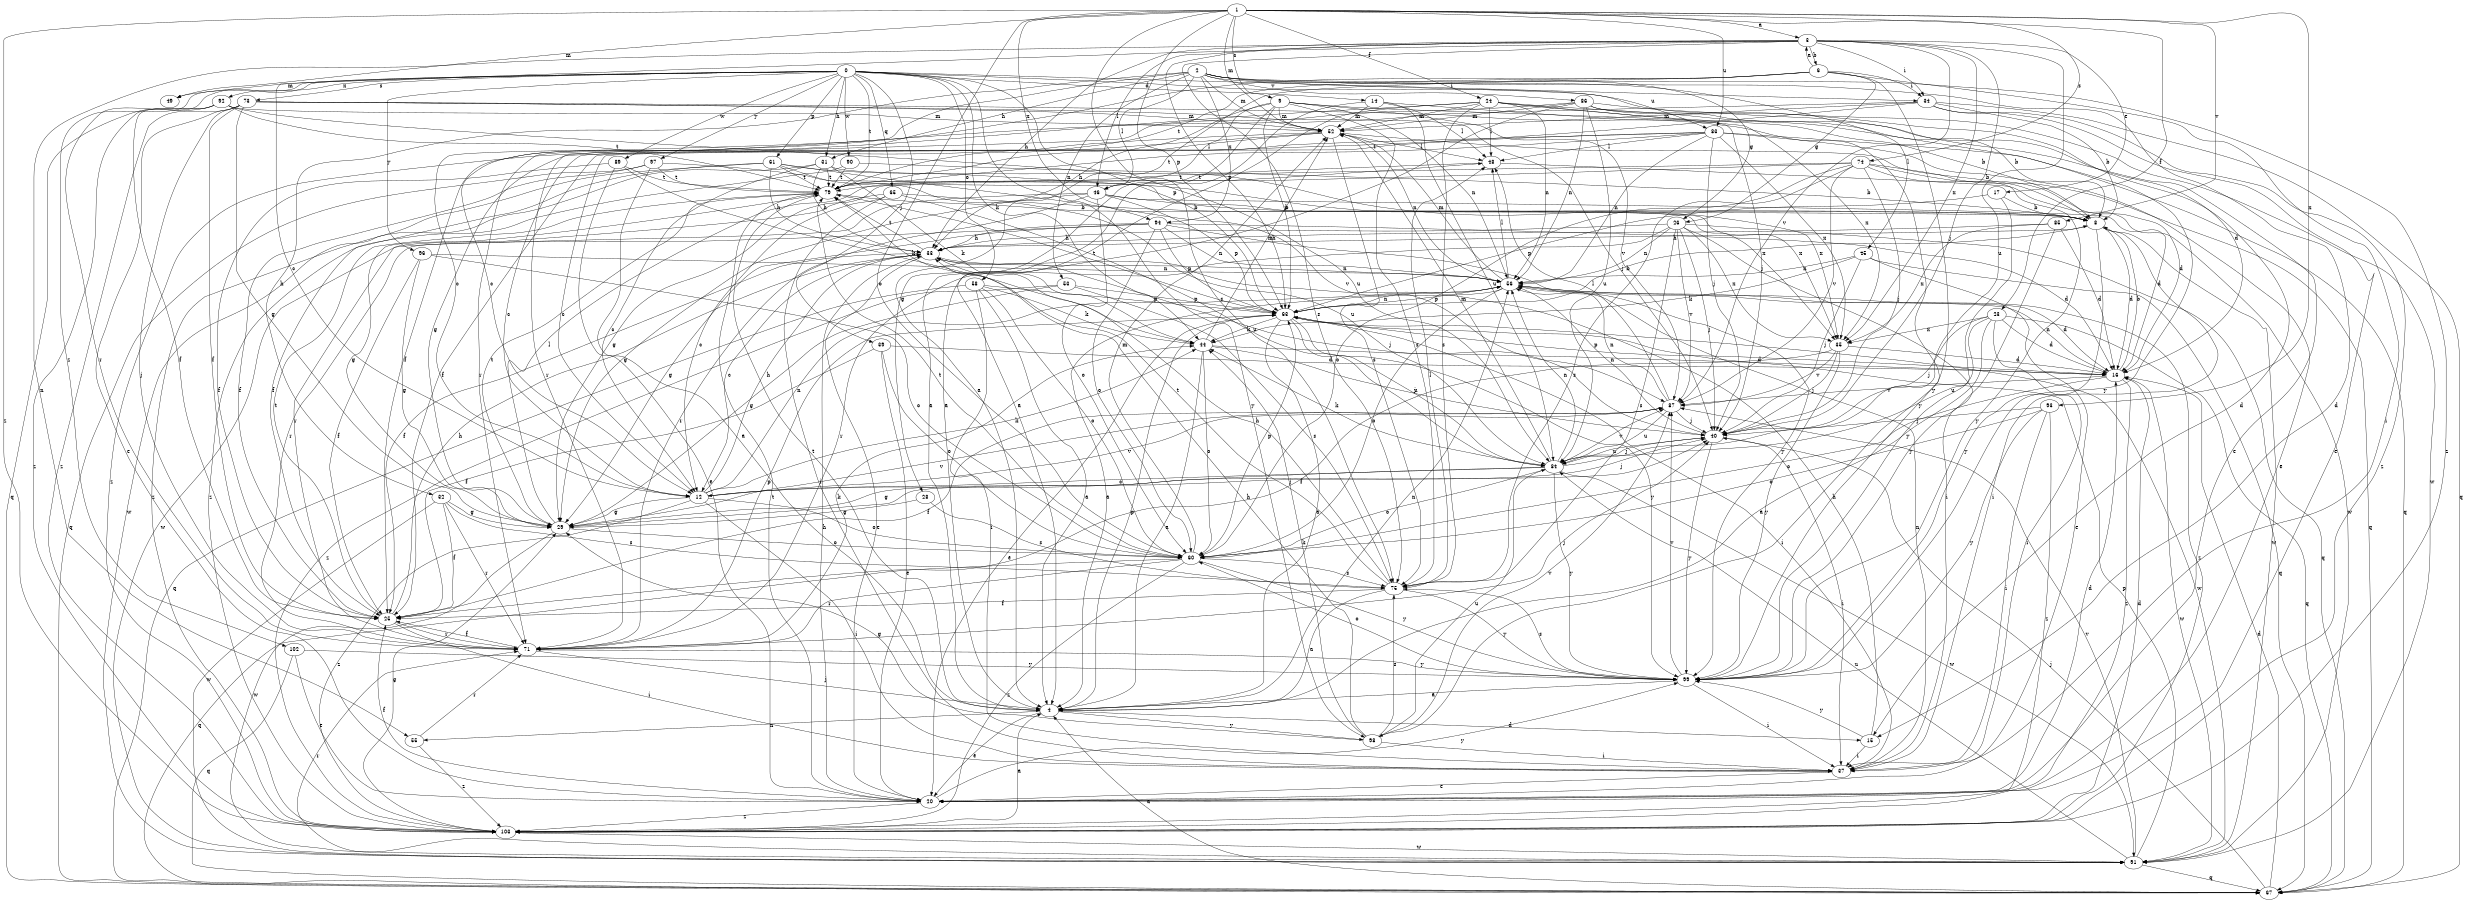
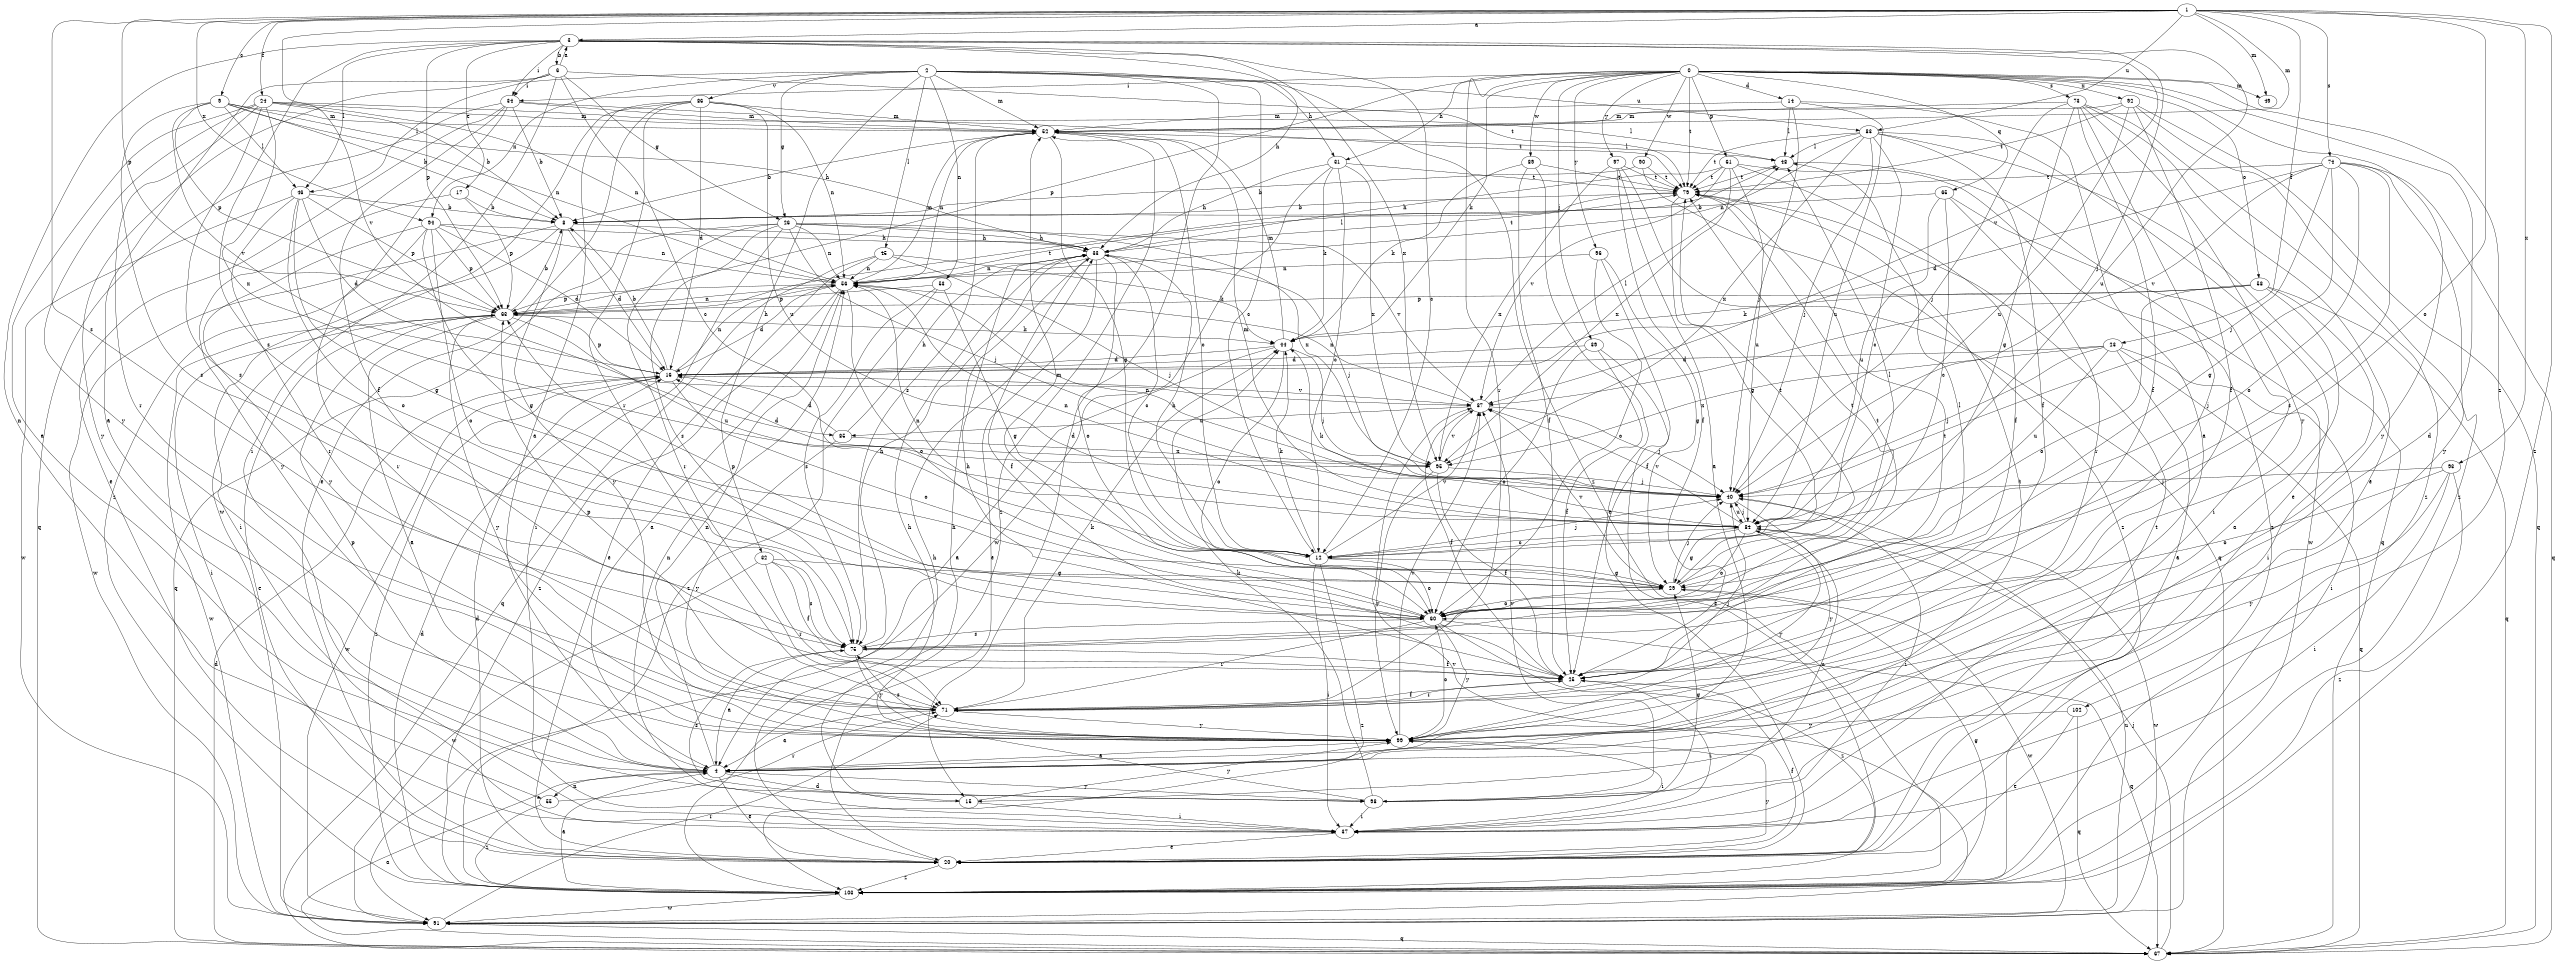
  strict digraph {
    0
    14
    15
    31
    34
    39
    44
    49
    58
    61
    63
    65
    71
    73
    79
    89
    90
    92
    96
    97
    98
    102
    52
    40
    84
    4
    48
    33
    37
    99
    12
-   95 [label=35]
+   95
    91
    103
    n35 [label=20]
    8
    25
    67
    60
    16
    87
    56
    29
    75
    1
    3
    9
    23
    24
    74
    83
    85
    93
    94
    46
    6
    17
    55
-   28
    2
    26
    32
    45
    53
    86
    0 -> 14 [label=d]
    0 -> 15 [label=d]
    0 -> 31 [label=h]
    0 -> 34 [label=i]
    0 -> 39 [label=j]
    0 -> 44 [label=k]
    0 -> 49 [label=m]
    0 -> 58 [label=o]
    0 -> 61 [label=p]
    0 -> 63 [label=p]
    0 -> 65 [label=q]
    0 -> 71 [label=r]
    0 -> 73 [label=s]
    0 -> 79 [label=t]
    0 -> 89 [label=w]
    0 -> 90 [label=w]
    0 -> 92 [label=x]
    0 -> 96 [label=y]
    0 -> 97 [label=y]
    0 -> 98 [label=y]
    0 -> 102 [label=z]
    14 -> 52 [label=m]
    14 -> 40 [label=j]
    14 -> 84 [label=u]
    14 -> 4 [label=a]
    14 -> 48 [label=l]
    15 -> 33 [label=h]
    15 -> 37 [label=i]
    15 -> 99 [label=y]
    31 -> 44 [label=k]
    31 -> 79 [label=t]
    31 -> 33 [label=h]
    31 -> 12 [label=c]
    31 -> 95 [label=x]
    31 -> 91 [label=w]
    34 -> 79 [label=t]
    34 -> 52 [label=m]
    34 -> 103 [label=z]
    34 -> n35 [label=e]
    34 -> 8 [label=b]
    34 -> 25 [label=f]
    34 -> 67 [label=q]
    39 -> n35 [label=e]
    39 -> 25 [label=f]
    39 -> 60 [label=o]
    39 -> 16 [label=d]
    44 -> 52 [label=m]
    44 -> 40 [label=j]
    44 -> 4 [label=a]
    44 -> 60 [label=o]
    44 -> 16 [label=d]
    58 -> 44 [label=k]
    58 -> 63 [label=p]
    58 -> 4 [label=a]
    58 -> 37 [label=i]
    58 -> 67 [label=q]
    58 -> 60 [label=o]
    61 -> 79 [label=t]
    61 -> 84 [label=u]
    61 -> 33 [label=h]
    61 -> 95 [label=x]
    61 -> 103 [label=z]
    61 -> 25 [label=f]
    61 -> 87 [label=v]
    63 -> 44 [label=k]
    63 -> 79 [label=t]
    63 -> 84 [label=u]
    63 -> 4 [label=a]
    63 -> 37 [label=i]
    63 -> 99 [label=y]
    63 -> 91 [label=w]
    63 -> n35 [label=e]
    63 -> 8 [label=b]
    63 -> 56 [label=n]
    65 -> 71 [label=r]
    65 -> 84 [label=u]
    65 -> 37 [label=i]
    65 -> 12 [label=c]
    65 -> 8 [label=b]
    71 -> 44 [label=k]
    71 -> 63 [label=p]
    71 -> 40 [label=j]
-   71 -> 4 [label=j]
+   71 -> 4 [label=a]
    71 -> 99 [label=y]
    71 -> 25 [label=f]
    73 -> 71 [label=j]
    73 -> 52 [label=m]
    73 -> 40 [label=j]
    73 -> 99 [label=y]
    73 -> 103 [label=z]
    73 -> n35 [label=e]
    73 -> 25 [label=f]
    73 -> 29 [label=g]
    79 -> 8 [label=b]
    79 -> 29 [label=g]
    89 -> 44 [label=k]
    89 -> 79 [label=t]
    89 -> n35 [label=e]
    89 -> 25 [label=f]
    90 -> 79 [label=t]
    90 -> 103 [label=z]
    90 -> 8 [label=b]
    92 -> 79 [label=t]
    92 -> 52 [label=m]
    92 -> 84 [label=u]
    92 -> 103 [label=z]
    92 -> 25 [label=f]
    92 -> 67 [label=q]
    96 -> 25 [label=f]
    96 -> 60 [label=o]
    96 -> 56 [label=n]
    96 -> 29 [label=g]
    97 -> 79 [label=t]
    97 -> 4 [label=a]
    97 -> 95 [label=x]
    97 -> 25 [label=f]
    97 -> 67 [label=q]
    98 -> 44 [label=k]
    98 -> 84 [label=u]
    98 -> 33 [label=h]
    98 -> 37 [label=i]
    98 -> 87 [label=v]
    98 -> 29 [label=g]
    98 -> 75 [label=s]
    102 -> 99 [label=y]
    102 -> n35 [label=e]
    102 -> 67 [label=q]
    52 -> 48 [label=l]
    52 -> 12 [label=c]
    52 -> 103 [label=z]
    52 -> 8 [label=b]
    52 -> 56 [label=n]
    52 -> 29 [label=g]
    52 -> 75 [label=s]
    40 -> 84 [label=u]
    40 -> 37 [label=i]
    40 -> 99 [label=y]
    40 -> 56 [label=n]
    84 -> 44 [label=k]
    84 -> 52 [label=m]
    84 -> 40 [label=j]
    84 -> 99 [label=y]
    84 -> 12 [label=c]
    84 -> 91 [label=w]
    84 -> 60 [label=o]
    84 -> 87 [label=v]
    84 -> 56 [label=n]
    84 -> 29 [label=g]
    4 -> 15 [label=d]
    4 -> 63 [label=p]
    4 -> 79 [label=t]
    4 -> 98 [label=y]
    4 -> n35 [label=e]
    4 -> 56 [label=n]
    4 -> 55 [label=n]
    48 -> 79 [label=t]
    48 -> 91 [label=w]
    33 -> 79 [label=t]
    33 -> 40 [label=j]
    33 -> 12 [label=c]
    33 -> n35 [label=e]
    33 -> 25 [label=f]
+   33 -> 60 [label=o]
    33 -> 56 [label=n]
    37 -> n35 [label=e]
    37 -> 56 [label=n]
    99 -> 4 [label=a]
    99 -> 37 [label=i]
    99 -> 60 [label=o]
    99 -> 87 [label=v]
    99 -> 75 [label=s]
    12 -> 44 [label=k]
    12 -> 40 [label=j]
    12 -> 33 [label=h]
    12 -> 37 [label=i]
    12 -> 103 [label=z]
    12 -> 60 [label=o]
    12 -> 87 [label=v]
    12 -> 56 [label=n]
    12 -> 29 [label=g]
    95 -> 40 [label=j]
    95 -> 99 [label=y]
    95 -> 25 [label=f]
    95 -> 16 [label=d]
    95 -> 87 [label=v]
-   91 -> 63 [label=p]
    91 -> 71 [label=r]
    91 -> 84 [label=u]
    91 -> 67 [label=q]
    91 -> 87 [label=v]
    103 -> 4 [label=a]
    103 -> 91 [label=w]
    103 -> 16 [label=d]
    103 -> 29 [label=g]
    n35 -> 79 [label=t]
    n35 -> 33 [label=h]
    n35 -> 99 [label=y]
    n35 -> 103 [label=z]
    n35 -> 25 [label=f]
    n35 -> 16 [label=d]
    8 -> 33 [label=h]
    8 -> 37 [label=i]
    8 -> 99 [label=y]
    8 -> 91 [label=w]
    8 -> 16 [label=d]
    25 -> 71 [label=r]
    25 -> 79 [label=t]
    25 -> 33 [label=h]
    25 -> 37 [label=i]
    67 -> 40 [label=j]
    67 -> 4 [label=a]
    67 -> 16 [label=d]
    60 -> 63 [label=p]
    60 -> 71 [label=r]
    60 -> 79 [label=t]
    60 -> 52 [label=m]
    60 -> 99 [label=y]
    60 -> 103 [label=z]
    60 -> 67 [label=q]
    60 -> 75 [label=s]
    16 -> 63 [label=p]
    16 -> 91 [label=w]
    16 -> 103 [label=z]
    16 -> 8 [label=b]
    16 -> 60 [label=o]
    16 -> 87 [label=v]
    16 -> 56 [label=n]
    87 -> 40 [label=j]
-   87 -> 84 [label=u]
+   87 -> 85 [label=u]
    87 -> 48 [label=l]
    87 -> 25 [label=f]
    87 -> 56 [label=n]
    56 -> 63 [label=p]
    56 -> 52 [label=m]
    56 -> 4 [label=a]
    56 -> 48 [label=l]
    56 -> 103 [label=z]
    56 -> 60 [label=o]
    56 -> 16 [label=d]
    29 -> 79 [label=t]
    29 -> 40 [label=j]
    29 -> 48 [label=l]
    29 -> 91 [label=w]
    29 -> 60 [label=o]
    29 -> 87 [label=v]
    75 -> 79 [label=t]
    75 -> 4 [label=a]
    75 -> 48 [label=l]
    75 -> 33 [label=h]
    75 -> 99 [label=y]
    75 -> 25 [label=f]
    1 -> 49 [label=m]
    1 -> 63 [label=p]
    1 -> 52 [label=m]
    1 -> 103 [label=z]
    1 -> 60 [label=o]
    1 -> 75 [label=s]
    1 -> 3 [label=a]
    1 -> 9 [label=c]
    1 -> 23 [label=f]
    1 -> 24 [label=f]
    1 -> 74 [label=s]
    1 -> 83 [label=u]
    1 -> 85 [label=v]
    1 -> 93 [label=x]
    1 -> 94 [label=x]
    3 -> 34 [label=i]
    3 -> 63 [label=p]
    3 -> 40 [label=j]
    3 -> 84 [label=u]
    3 -> 33 [label=h]
    3 -> 12 [label=c]
    3 -> 95 [label=x]
    3 -> 87 [label=v]
    3 -> 75 [label=s]
    3 -> 46 [label=l]
    3 -> 6 [label=b]
    3 -> 17 [label=e]
    3 -> 55 [label=n]
    9 -> 63 [label=p]
    9 -> 52 [label=m]
    9 -> 33 [label=h]
    9 -> 8 [label=b]
    9 -> 87 [label=v]
    9 -> 56 [label=n]
    9 -> 75 [label=s]
    9 -> 46 [label=l]
-   9 -> 28 [label=g]
    23 -> 40 [label=j]
    23 -> 84 [label=u]
    23 -> 4 [label=a]
    23 -> 37 [label=i]
    23 -> 95 [label=x]
    23 -> 67 [label=q]
    23 -> 16 [label=d]
    24 -> 71 [label=r]
    24 -> 52 [label=m]
    24 -> 4 [label=a]
    24 -> 48 [label=l]
    24 -> 99 [label=y]
    24 -> 95 [label=x]
    24 -> 8 [label=b]
    24 -> 56 [label=n]
    24 -> 75 [label=s]
    74 -> 79 [label=t]
    74 -> 40 [label=j]
    74 -> 99 [label=y]
    74 -> 67 [label=q]
    74 -> 60 [label=o]
    74 -> 16 [label=d]
    74 -> 87 [label=v]
    74 -> 29 [label=g]
    74 -> 75 [label=s]
    83 -> 79 [label=t]
    83 -> 40 [label=j]
    83 -> 48 [label=l]
    83 -> 12 [label=c]
    83 -> 95 [label=x]
    83 -> n35 [label=e]
    83 -> 25 [label=f]
    83 -> 67 [label=q]
    83 -> 56 [label=n]
    85 -> 33 [label=h]
    85 -> 99 [label=y]
    85 -> 95 [label=x]
    85 -> 16 [label=d]
    93 -> 40 [label=j]
    93 -> 37 [label=i]
    93 -> 99 [label=y]
    93 -> 103 [label=z]
    93 -> 60 [label=o]
    94 -> 63 [label=p]
    94 -> 71 [label=r]
    94 -> 33 [label=h]
    94 -> 99 [label=y]
    94 -> 60 [label=o]
    94 -> 16 [label=d]
    94 -> 56 [label=n]
    94 -> 29 [label=g]
    46 -> 63 [label=p]
    46 -> 71 [label=r]
    46 -> 91 [label=w]
    46 -> 8 [label=b]
    46 -> 60 [label=o]
    46 -> 16 [label=d]
    46 -> 29 [label=g]
    6 -> 34 [label=i]
    6 -> 79 [label=t]
    6 -> 98 [label=y]
    6 -> 4 [label=a]
    6 -> 37 [label=i]
    6 -> 12 [label=c]
    6 -> 3 [label=a]
    6 -> 26 [label=g]
    17 -> 63 [label=p]
    17 -> 99 [label=y]
    17 -> 8 [label=b]
    55 -> 71 [label=r]
    55 -> 103 [label=z]
-   28 -> 29 [label=g]
-   28 -> 75 [label=s]
    2 -> 15 [label=d]
    2 -> 31 [label=h]
    2 -> 52 [label=m]
    2 -> 12 [label=c]
    2 -> 103 [label=z]
    2 -> 83 [label=u]
    2 -> 94 [label=x]
    2 -> 46 [label=l]
    2 -> 26 [label=g]
    2 -> 32 [label=h]
    2 -> 45 [label=l]
    2 -> 53 [label=n]
    2 -> 86 [label=v]
    26 -> 71 [label=r]
    26 -> 40 [label=j]
    26 -> 33 [label=h]
    26 -> 37 [label=i]
    26 -> 95 [label=x]
    26 -> 67 [label=q]
    26 -> 87 [label=v]
    26 -> 56 [label=n]
    26 -> 75 [label=s]
    32 -> 71 [label=r]
    32 -> 91 [label=w]
    32 -> 25 [label=f]
    32 -> 29 [label=g]
    32 -> 75 [label=s]
    45 -> 44 [label=k]
    45 -> 40 [label=j]
    45 -> n35 [label=e]
    45 -> 67 [label=q]
    45 -> 56 [label=n]
    53 -> 63 [label=p]
    53 -> 103 [label=z]
    53 -> 29 [label=g]
    53 -> 75 [label=s]
    86 -> 71 [label=r]
    86 -> 52 [label=m]
    86 -> 84 [label=u]
    86 -> 4 [label=a]
    86 -> 91 [label=w]
    86 -> n35 [label=e]
    86 -> 16 [label=d]
    86 -> 56 [label=n]
  }
